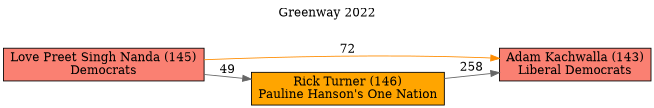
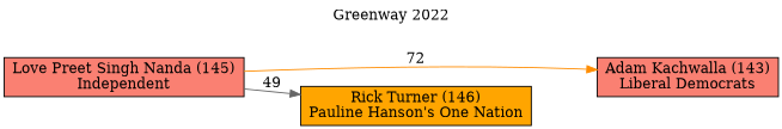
  digraph {
    label="Greenway 2022"
    labelloc=t
    mclimit=10
    rankdir=LR
    node [fillcolor=salmon shape=box style=filled]
    edge [color=gray40]
    n1 [label="Adam Kachwalla (143)\nLiberal Democrats"]
    n2 [fillcolor=orange label="Rick Turner (146)\nPauline Hanson's One Nation"]
-   n3 [label="Love Preet Singh Nanda (145)\nDemocrats"]
-   n2 -> n1 [label=258]
+   n3 [label="Love Preet Singh Nanda (145)\nIndependent"]
    n3 -> n1 [color=darkorange label=72]
    n3 -> n2 [label=49]
  }
